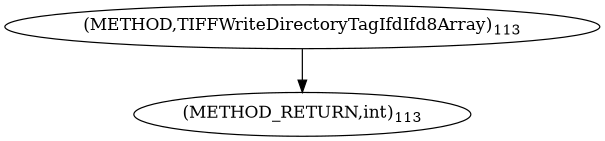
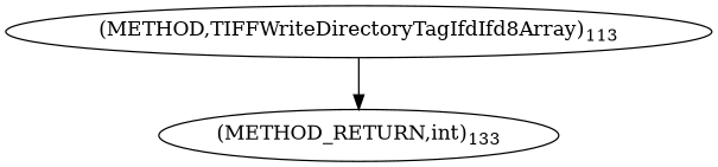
  digraph {
    n1 [label=<(METHOD,TIFFWriteDirectoryTagIfdIfd8Array)<SUB>113</SUB>>]
-   n2 [label=<(METHOD_RETURN,int)<SUB>113</SUB>>]
+   n2 [label=<(METHOD_RETURN,int)<SUB>133</SUB>>]
    n1 -> n2
  }
